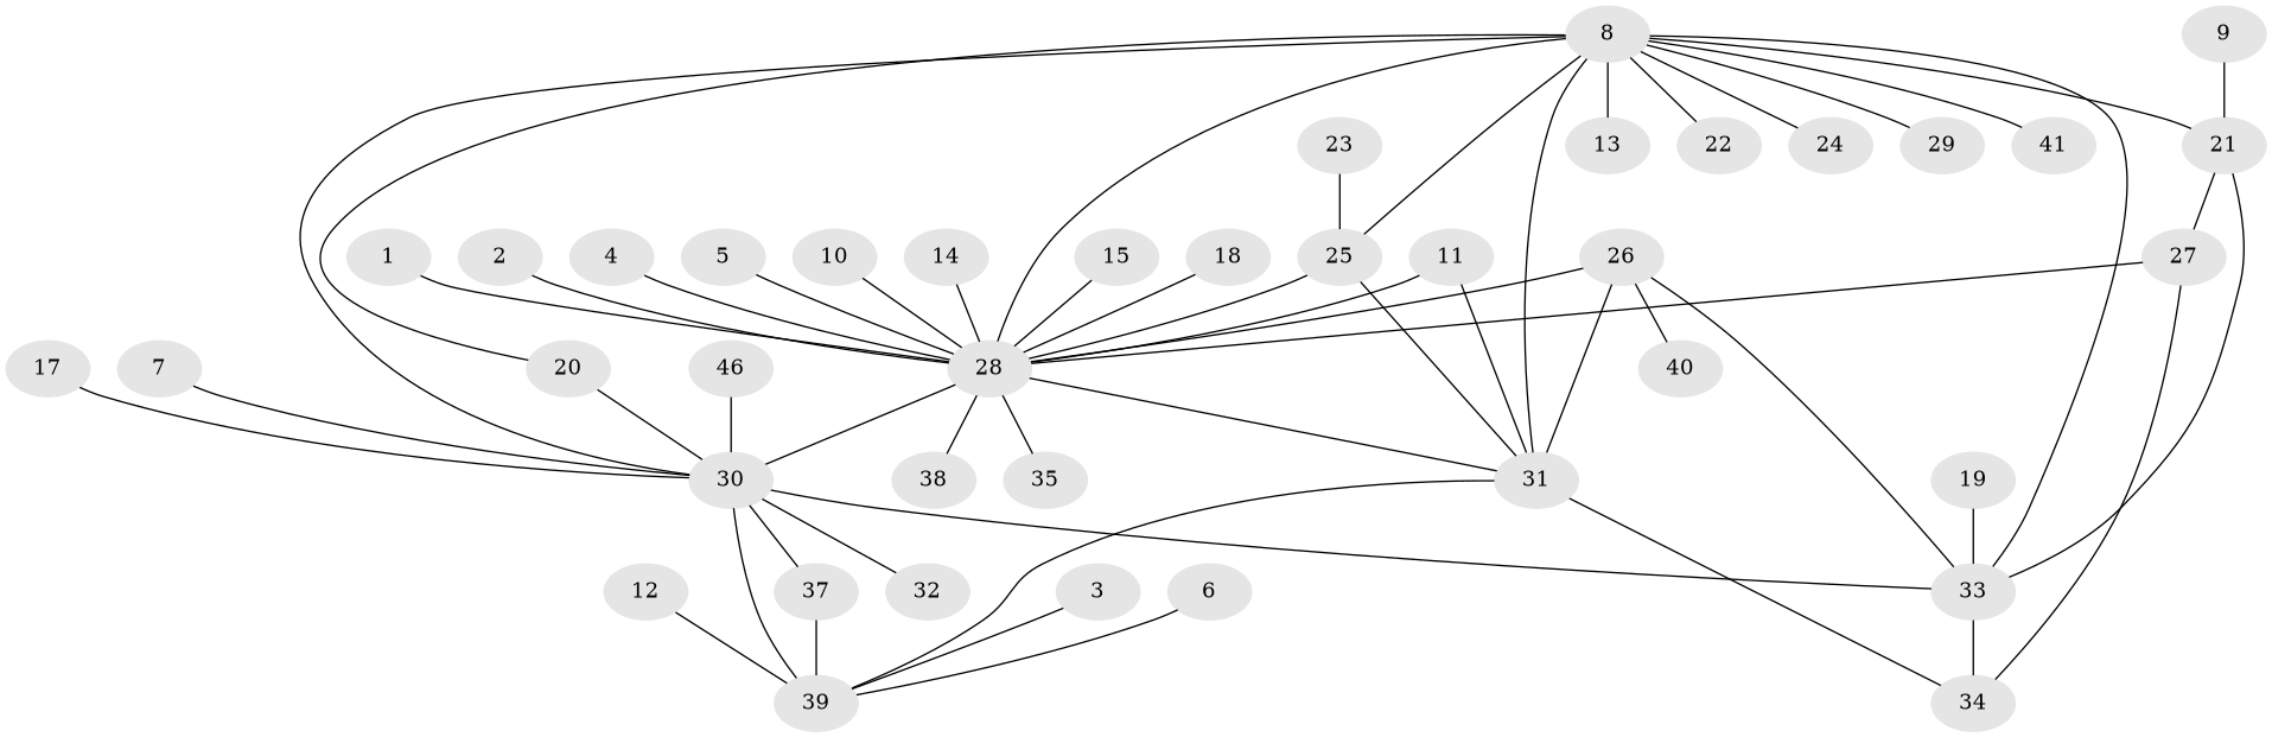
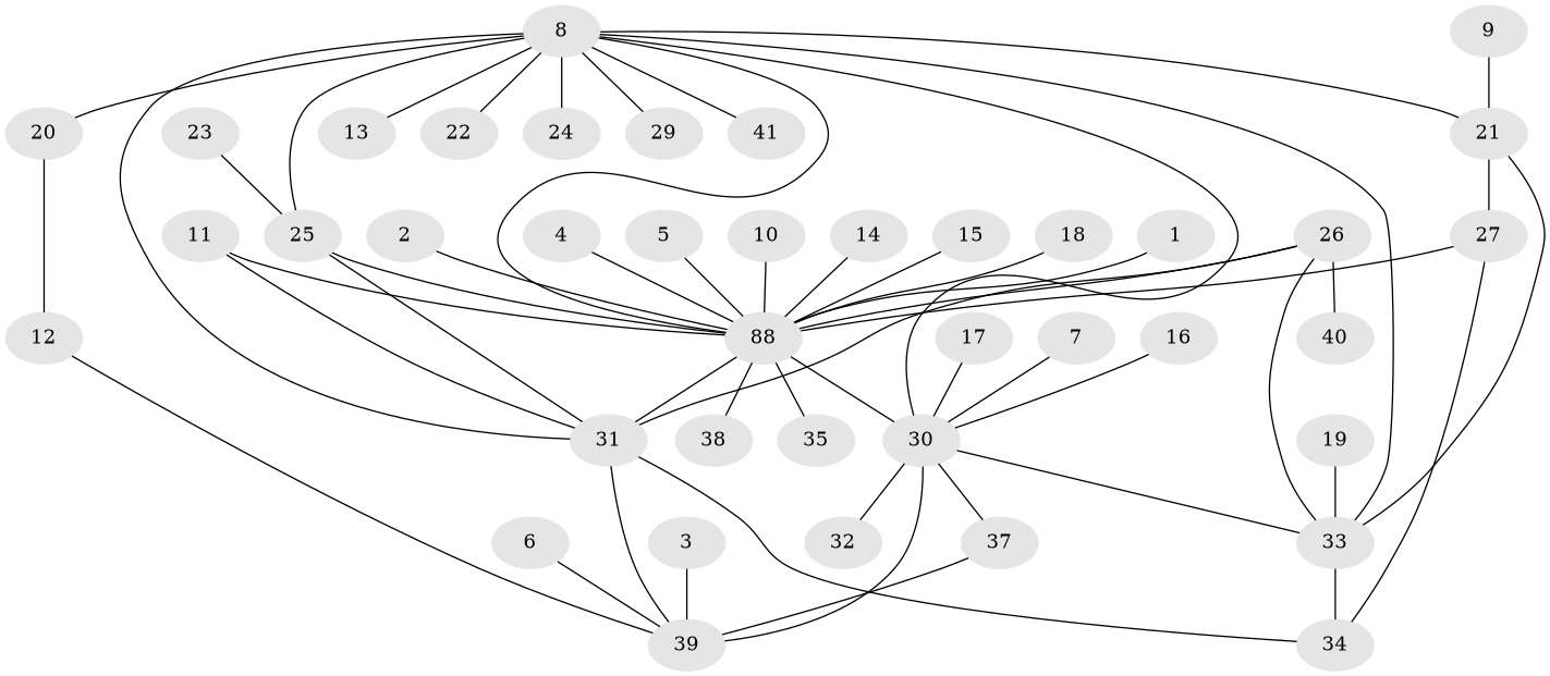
  graph {
    node [color=gray90 style=filled]
    edge [weight=1.0]
    1
-   28
+   28 [label=88]
    30
    31
    35
    38
    2
    3
    39
    4
    5
    6
    7
    33
    32
    37
    8
    13
    20
    21
    22
    24
    25
    29
    41
    27
    34
    9
    10
    11
    12
    14
    15
-   16 [label=46]
+   16
    17
    18
    19
    23
    26
    40
    1 -- 28
    28 -- 30 [weight=2.0]
    28 -- 31
    28 -- 35
    28 -- 38
    30 -- 39 [weight=2.0]
    30 -- 33
    30 -- 32
    30 -- 37
    31 -- 39
    31 -- 34
    2 -- 28
    3 -- 39
    4 -- 28
    5 -- 28
    6 -- 39
    7 -- 30
    33 -- 34
    37 -- 39
    8 -- 28
    8 -- 30
    8 -- 31 [weight=2.0]
    8 -- 33
    8 -- 13
    8 -- 20
    8 -- 21
    8 -- 22
    8 -- 24
    8 -- 25
    8 -- 29
    8 -- 41
-   20 -- 30
+   20 -- 12
    21 -- 33
    21 -- 27
    25 -- 28
    25 -- 31
    27 -- 28
    27 -- 34
    9 -- 21
    10 -- 28
    11 -- 28
    11 -- 31
    12 -- 39
    14 -- 28
    15 -- 28
    16 -- 30
    17 -- 30
    18 -- 28
    19 -- 33
    23 -- 25
    26 -- 28
    26 -- 31 [weight=2.0]
    26 -- 33
    26 -- 40
  }
